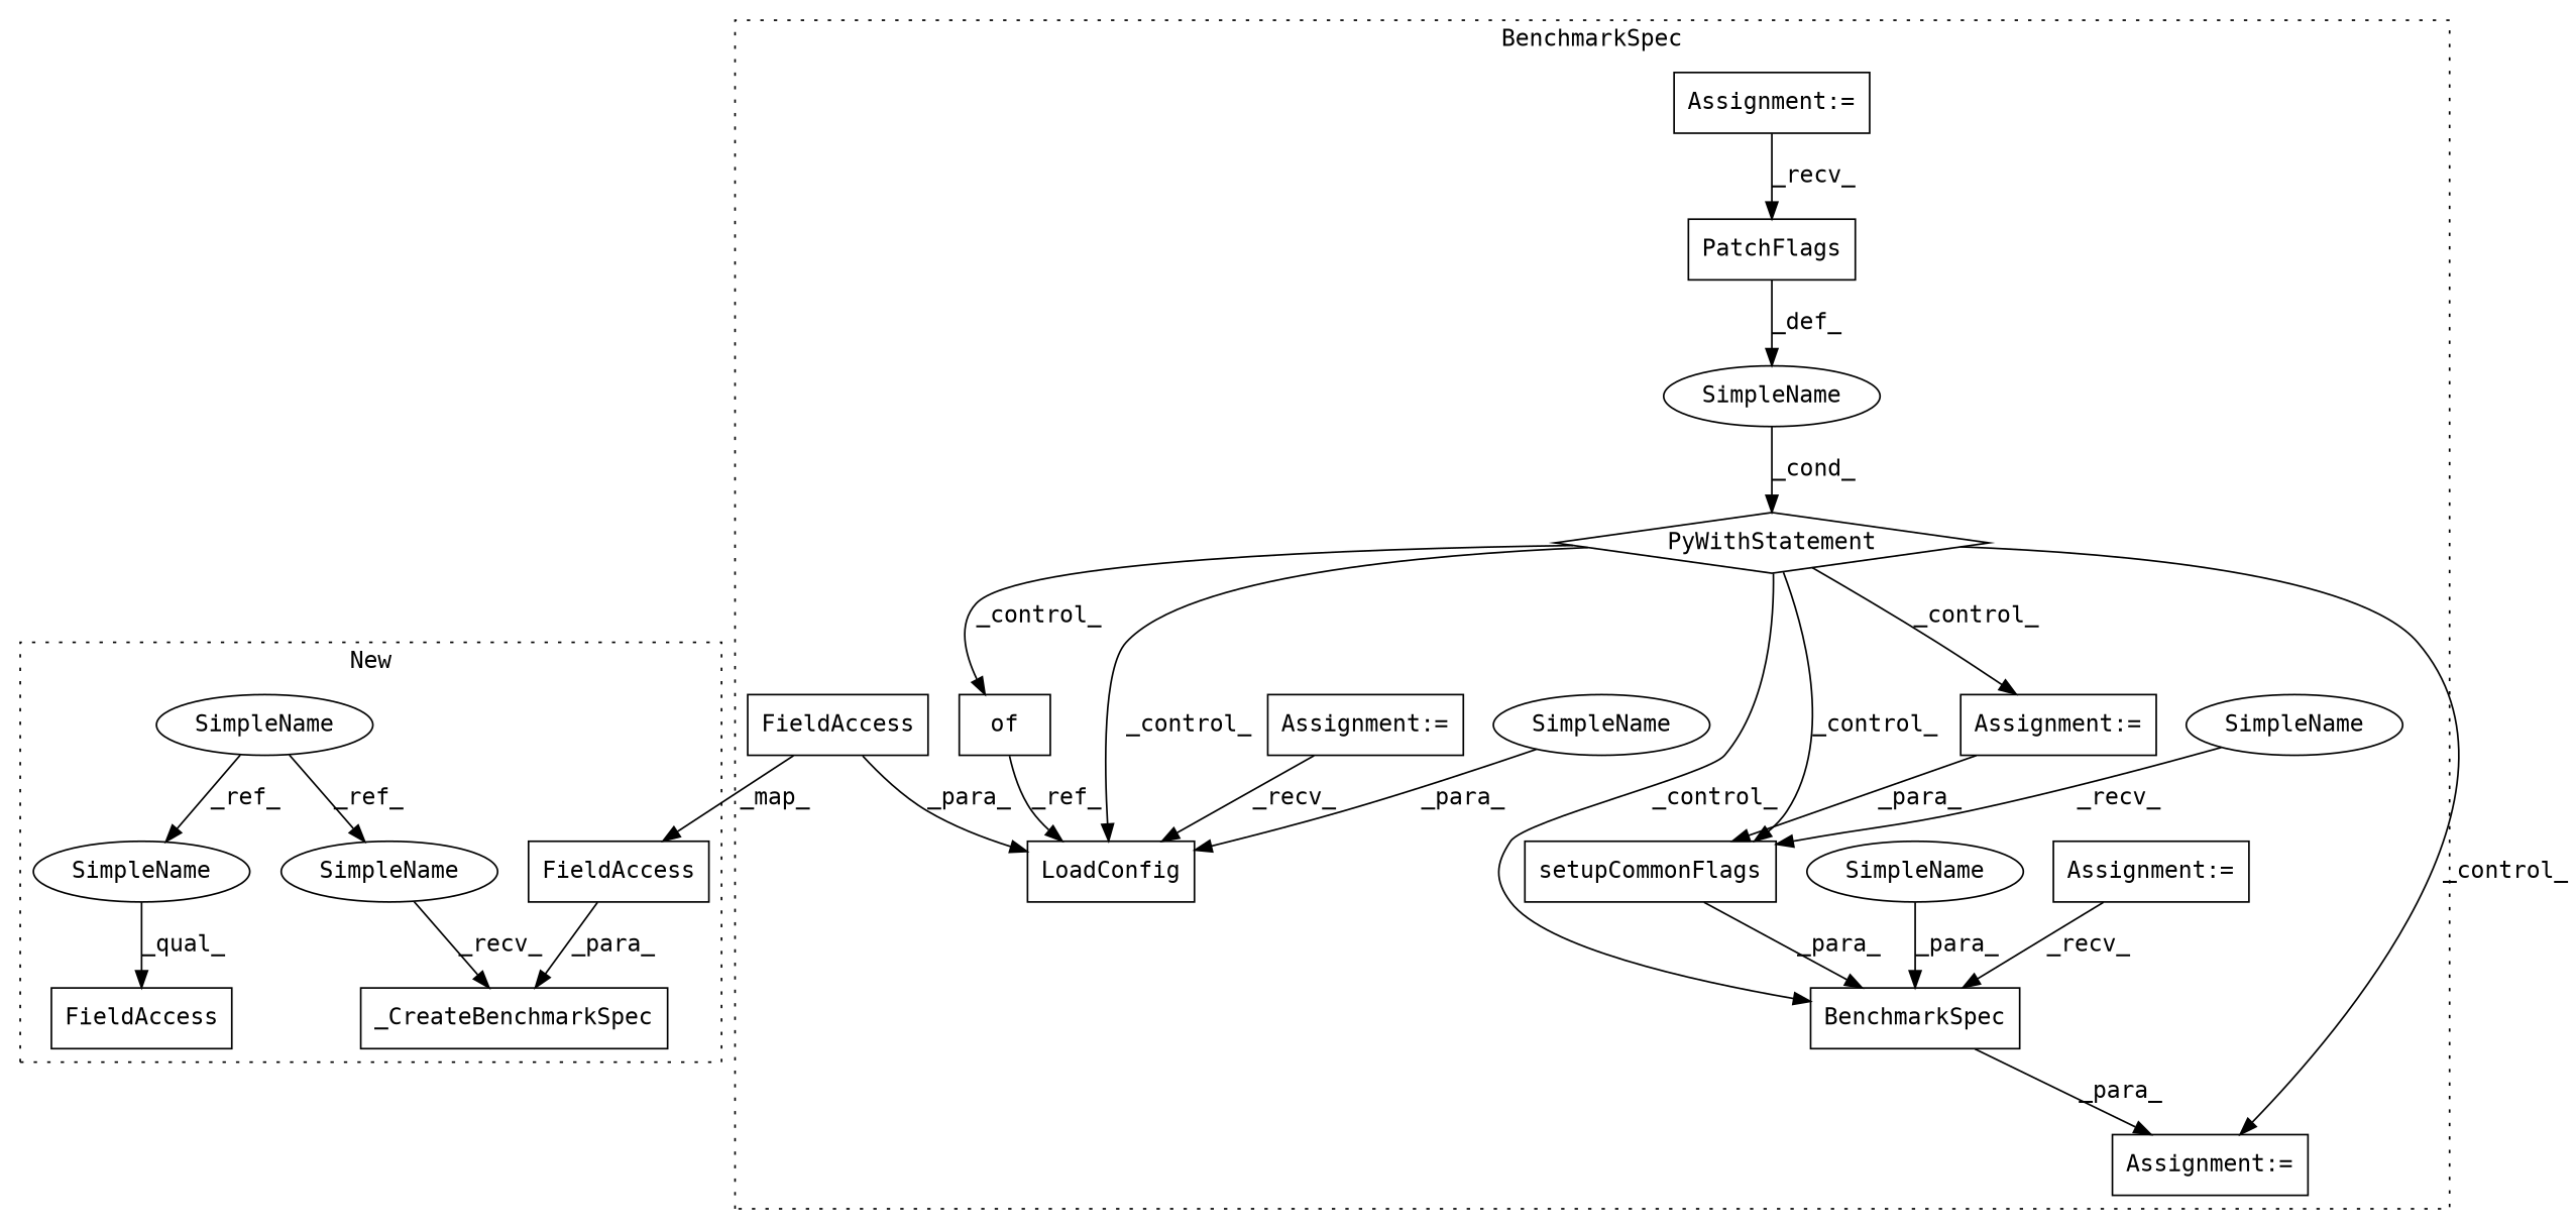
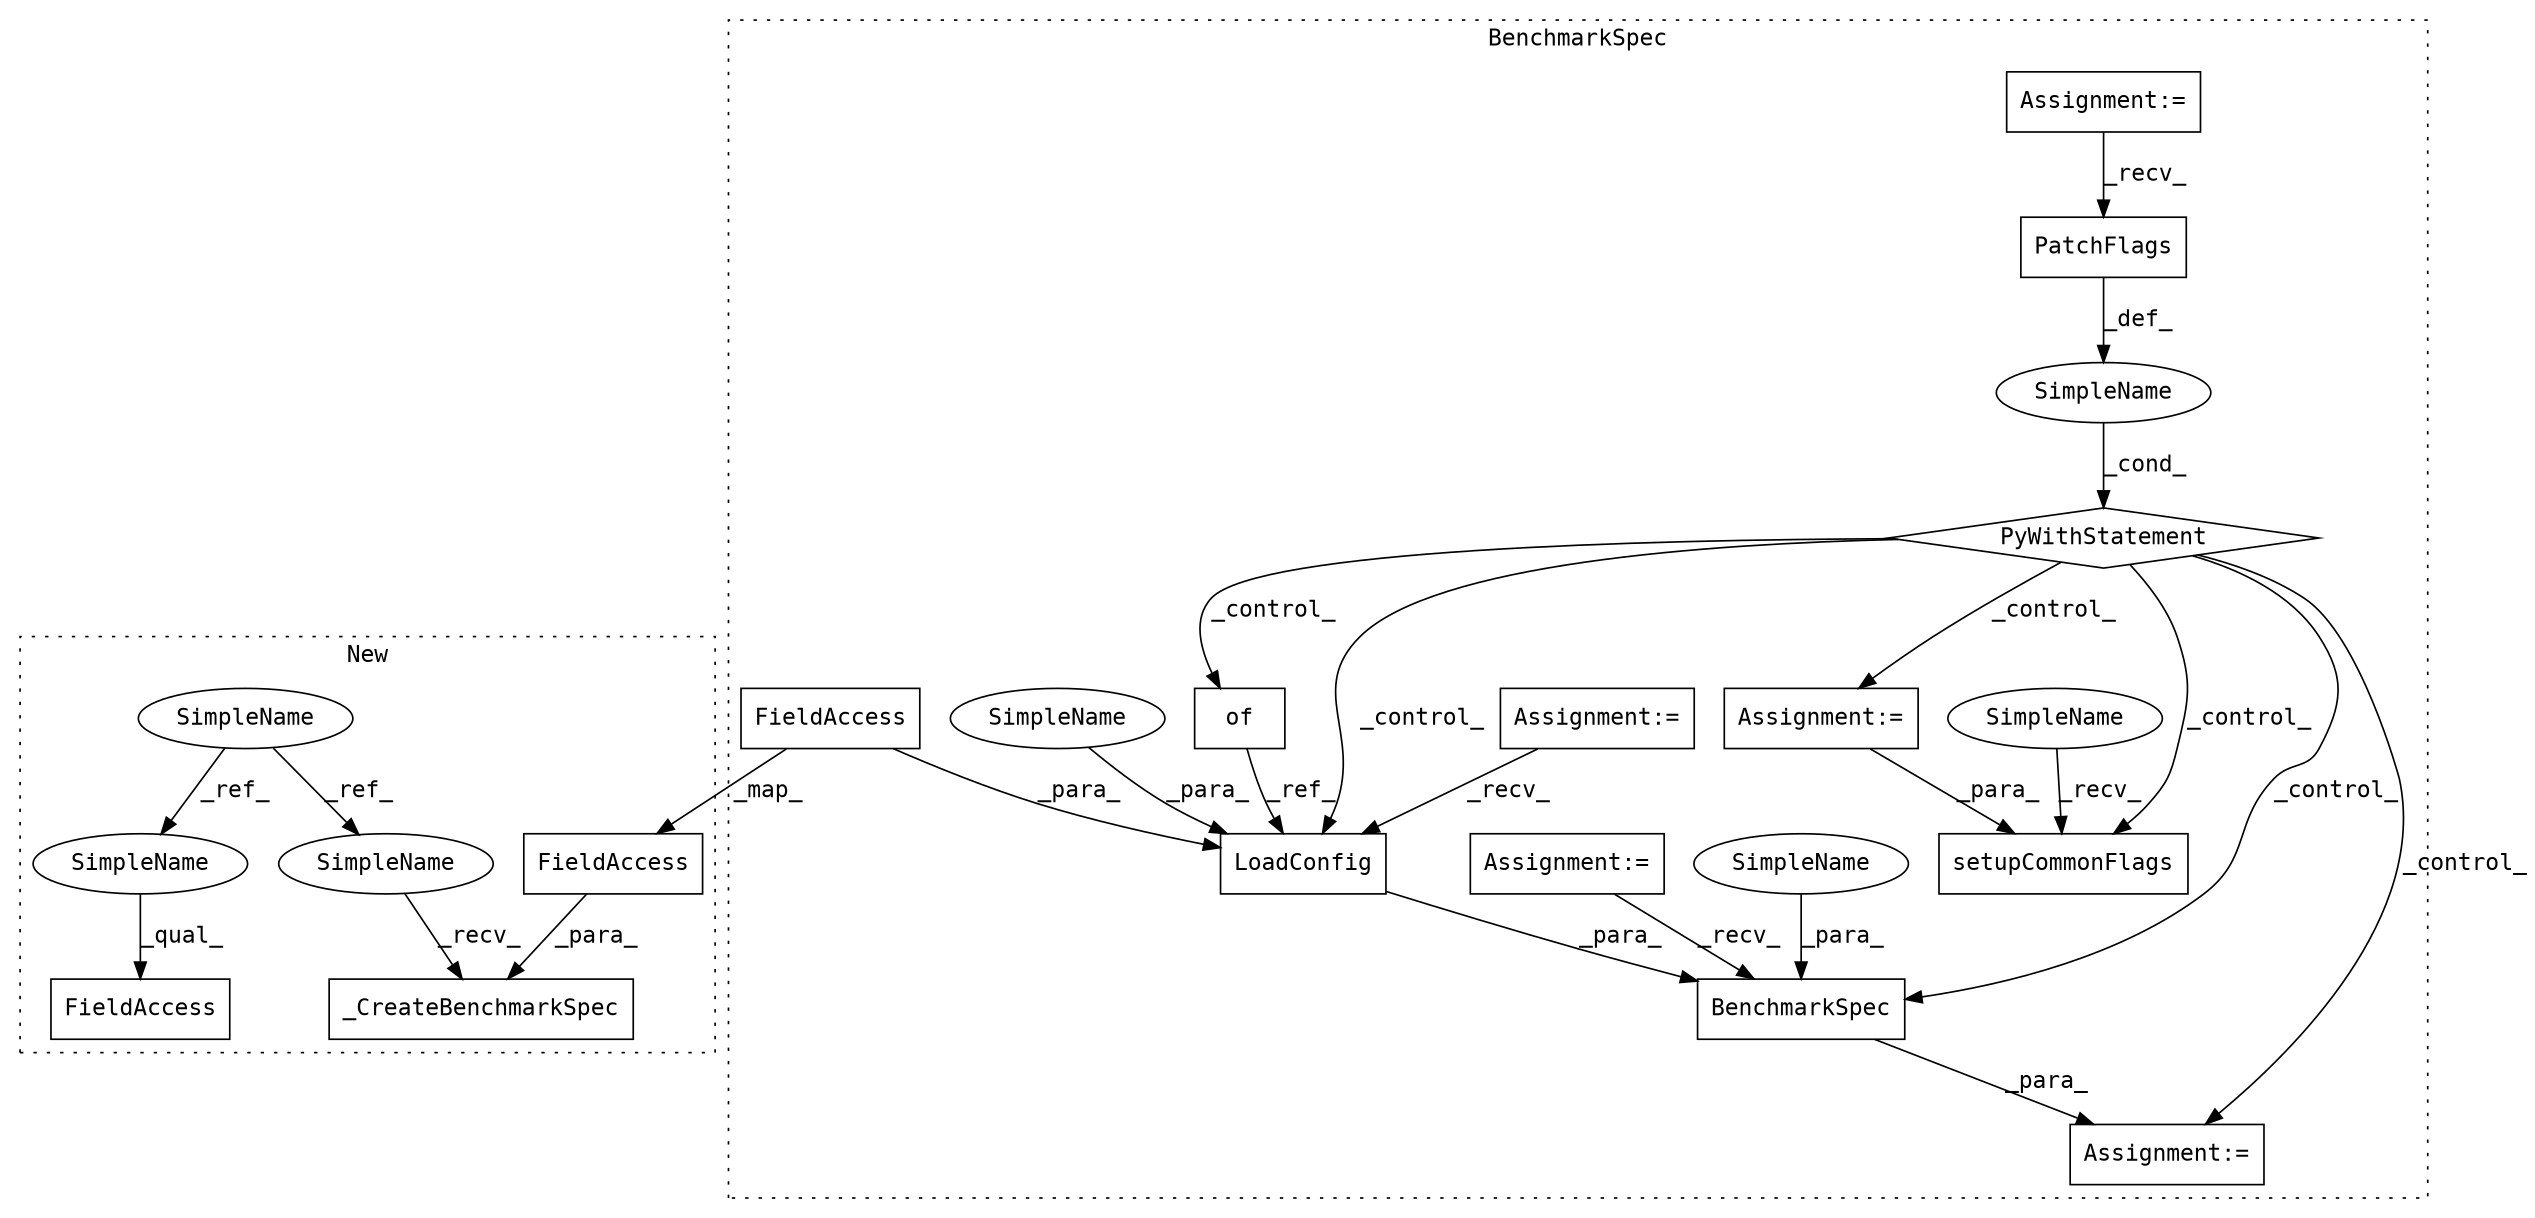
  digraph {
    fontname="DejaVu Sans Mono"
    node [a=42 fontname="DejaVu Sans Mono" l=4 s=2727 shape=box]
    edge [fontname="DejaVu Sans Mono"]
    n1 [a=32 l="14,1" label=BenchmarkSpec s="2472,2501"]
    n2 [a=7 l=14 label="Assignment:=" s=2035]
    n3 [label=SimpleName shape=ellipse l="" s=""]
    n4 [a=104 l="10,2" label=PyWithStatement s="2152,2185" shape=diamond]
    n5 [a=32 l="17,1" label=setupCommonFlags s="2224,2253"]
    n6 [a=32 label=of s=2434]
    n7 [a=32 l="11,1" label=LoadConfig s="2387,2443"]
    n8 [a=32 l=12 label=PatchFlags s=2173]
    n9 [a=7 l=10 label="Assignment:=" s=2078]
    n10 [a=7 l=12 label="Assignment:=" s=2199]
    n11 [a=7 l=7 label="Assignment:=" s=1967]
    n12 [a=7 l=1 label="Assignment:=" s=2456]
    n13 [a=22 l=31 label=FieldAccess s=2398]
    n14 [label=SimpleName s=2219 shape=ellipse]
    n15 [label=SimpleName s=2493 shape=ellipse]
    n16 [label=SimpleName s=2439 shape=ellipse]
    n17 [a=32 l="21,1" label=_CreateBenchmarkSpec s="2855,2907"]
    n18 [a=22 l=31 label=FieldAccess s=2876]
    n19 [label=SimpleName s=2610 shape=ellipse]
    n20 [a=22 l=18 label=FieldAccess]
    n21 [label=SimpleName s=2850 shape=ellipse]
    n22 [label=SimpleName shape=ellipse]
    subgraph cluster_1 {
      label=BenchmarkSpec
      style=dotted
      n1
      n2
      n3
      n4
      n5
      n6
      n7
      n8
      n9
      n10
      n11
      n12
      n13
      n14
      n15
      n16
    }
    subgraph cluster_2 {
      label=New
      style=dotted
      n17
      n18
      n19
      n20
      n21
      n22
    }
    n1 -> n12 [label=_para_]
    n2 -> n1 [label=_recv_]
    n3 -> n4 [label=_cond_]
    n4 -> n1 [label=_control_]
    n4 -> n5 [label=_control_]
    n4 -> n6 [label=_control_]
    n4 -> n7 [label=_control_]
    n4 -> n10 [label=_control_]
    n4 -> n12 [label=_control_]
    n6 -> n7 [label=_ref_]
-   n5 -> n1 [label=_para_]
+   n7 -> n1 [label=_para_]
    n8 -> n3 [label=_def_]
    n9 -> n8 [label=_recv_]
    n10 -> n5 [label=_para_]
    n11 -> n7 [label=_recv_]
    n13 -> n7 [label=_para_]
    n13 -> n18 [label=_map_]
    n14 -> n5 [label=_recv_]
    n15 -> n1 [label=_para_]
    n16 -> n7 [label=_para_]
    n18 -> n17 [label=_para_]
    n19 -> n21 [label=_ref_]
    n19 -> n22 [label=_ref_]
    n21 -> n17 [label=_recv_]
    n22 -> n20 [label=_qual_]
  }
